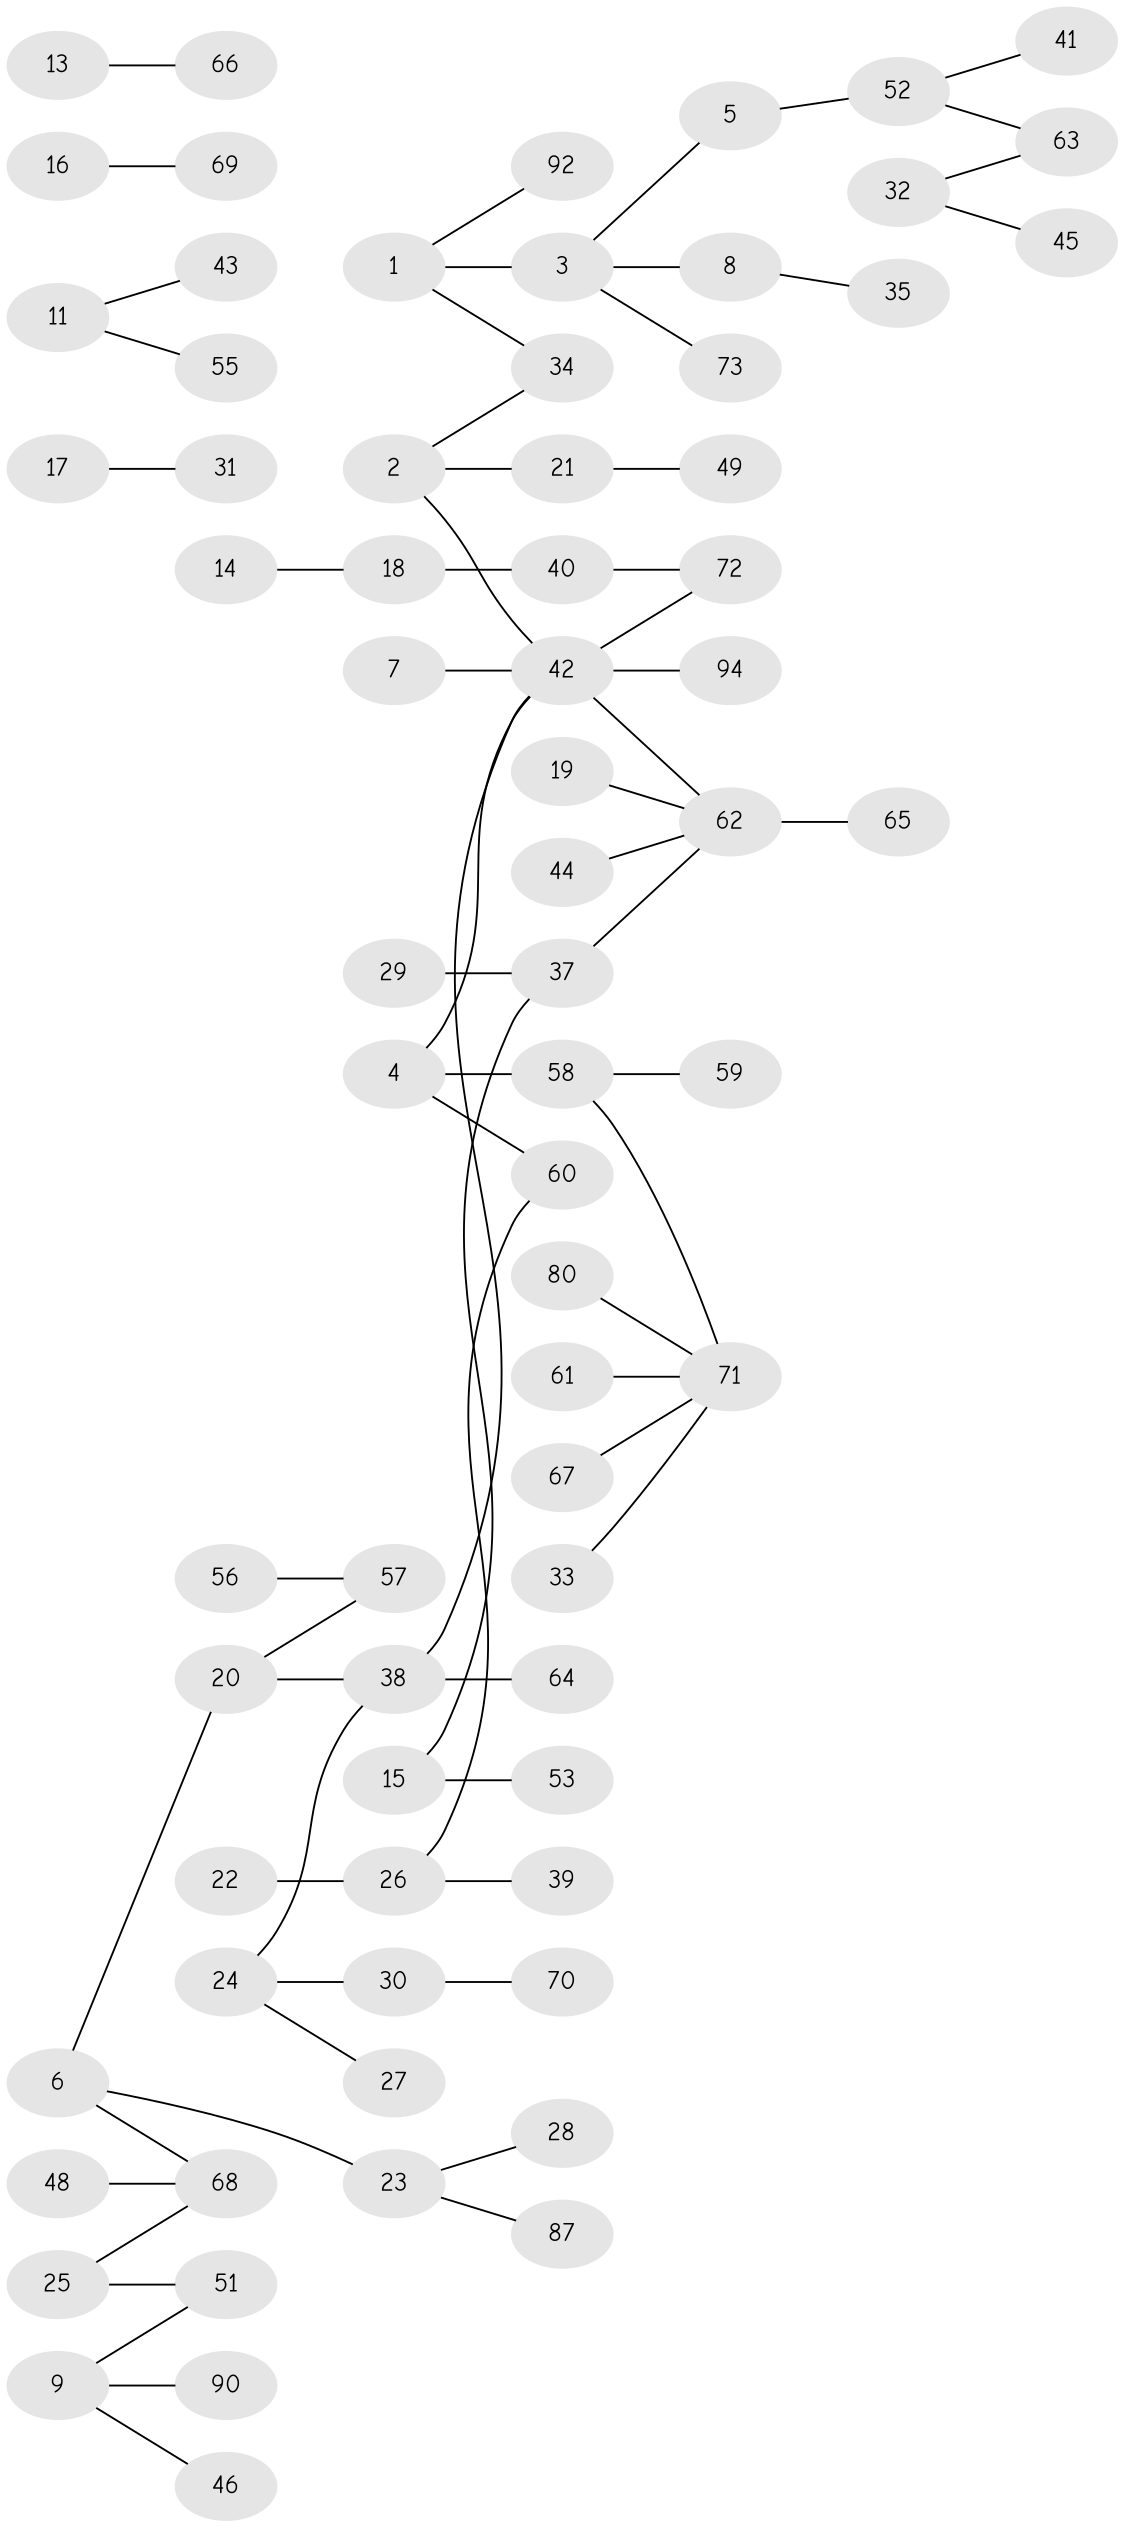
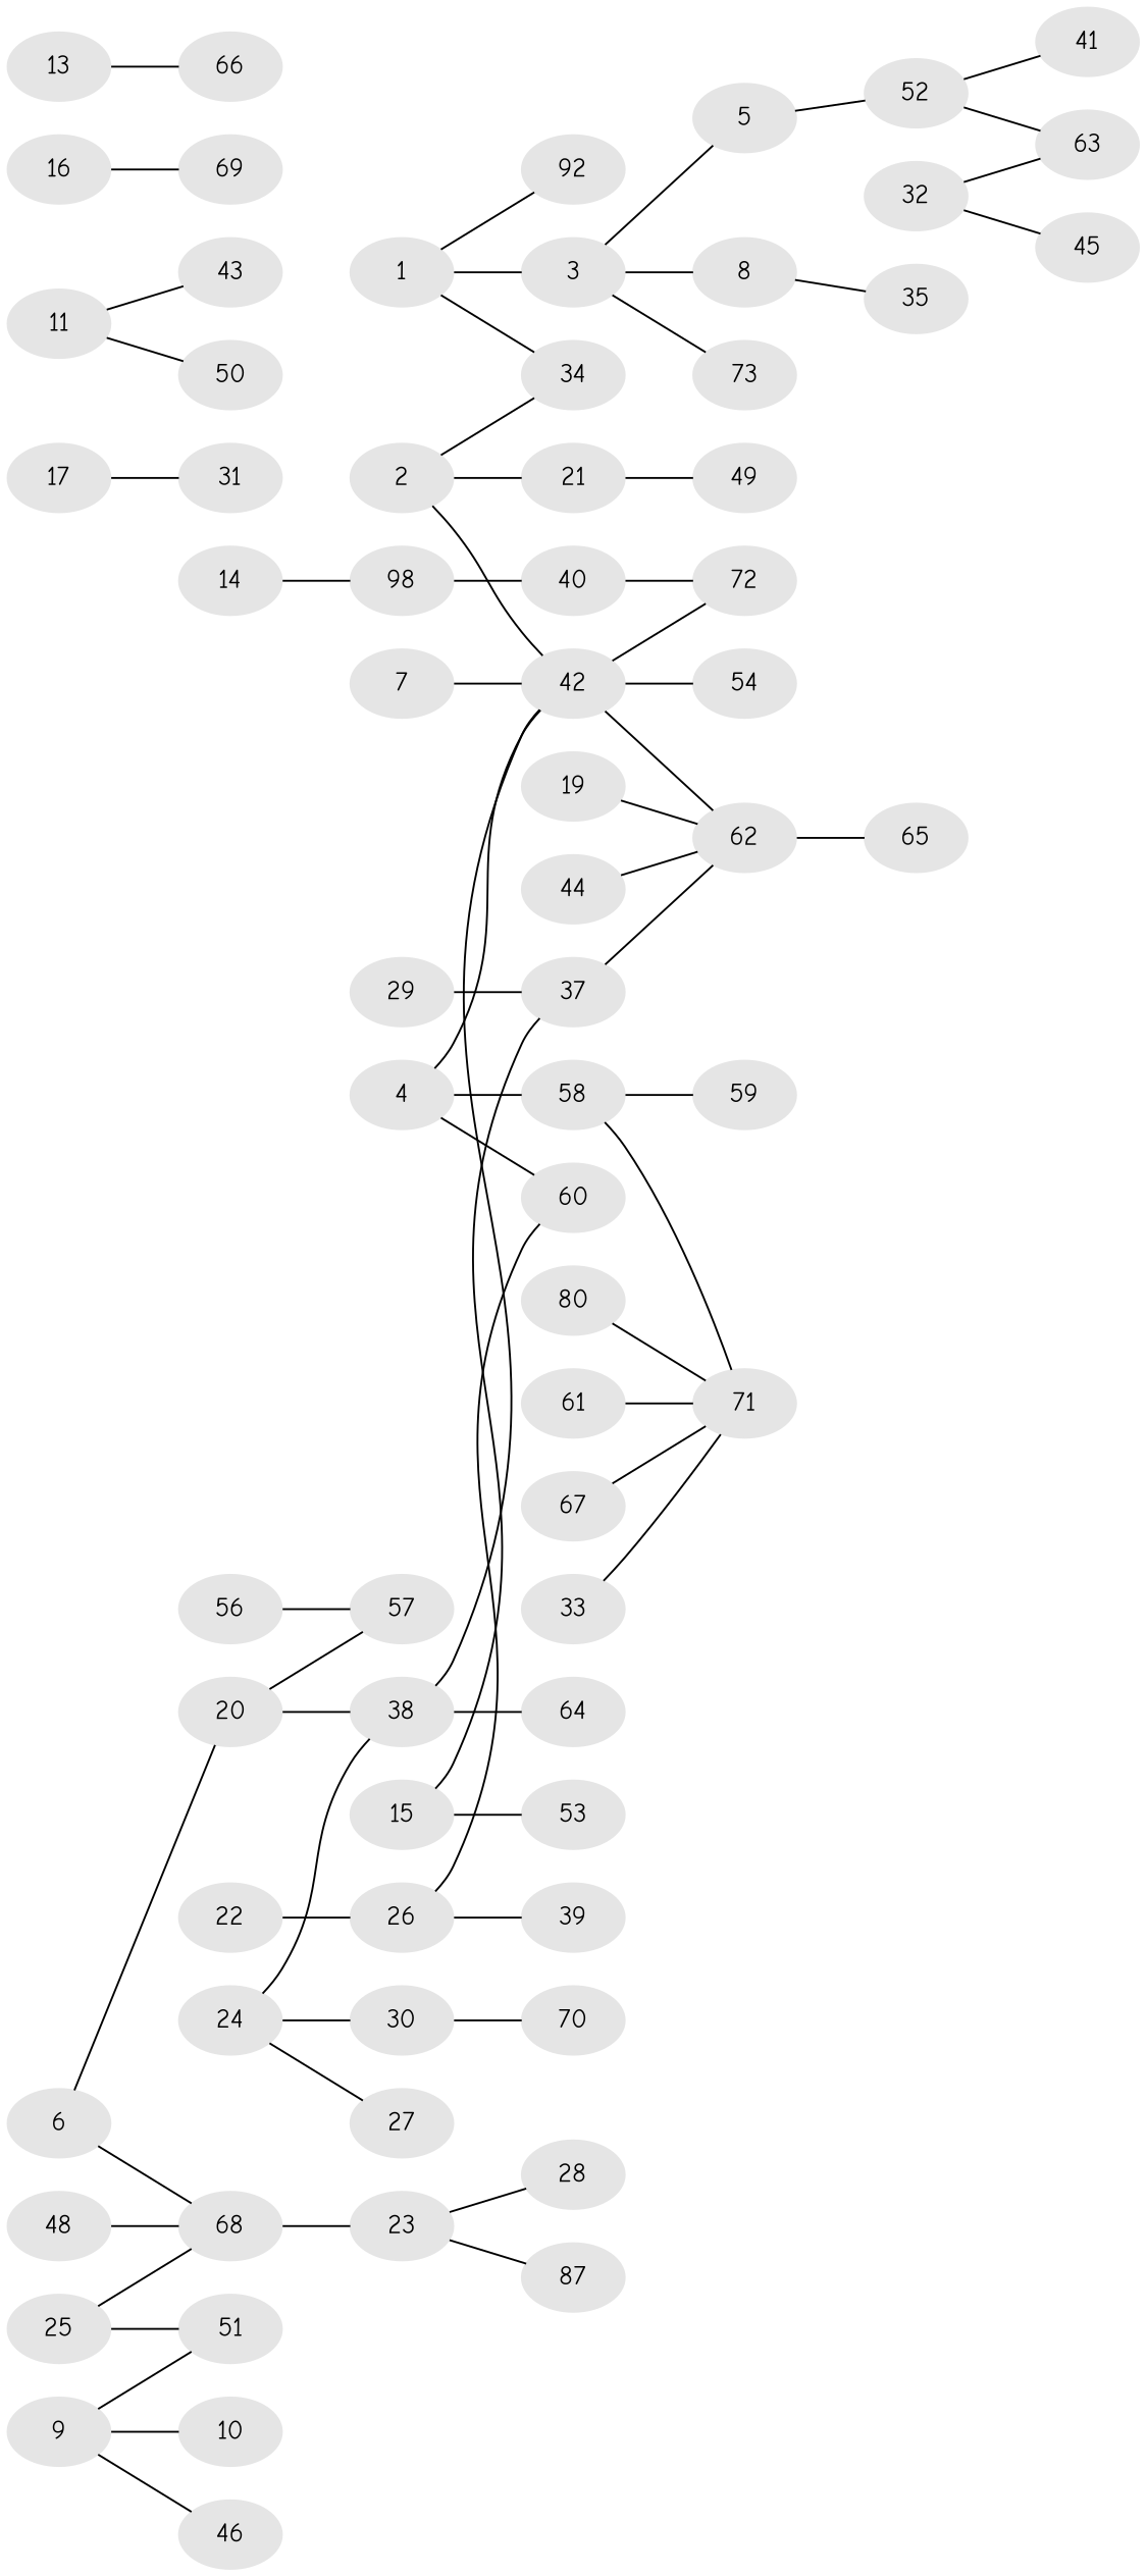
  graph {
    fontname="Comic Neue"
    rankdir=LR
    node [color=gray90 fontname="Comic Neue" style=filled]
    edge [fontname="Comic Neue" weight=1.0]
    1
    3
    n3 [label=92]
    34
    5
    8
    73
    2
    21
    42
    49
    62
    72
-   54 [label=94]
+   54
    52
    35
    17
    31
    4
    58
    60
    59
    71
    41
    63
    6
    20
    23
    68
    38
    57
    28
    n33 [label=87]
    7
    9
    51
-   10 [label=90]
+   10
    46
    11
    43
-   55
+   55 [label=50]
    16
    69
    13
    66
    14
-   18
+   18 [label=98]
    40
    15
    37
    53
    19
    65
    64
    22
    26
    39
    24
    27
    30
    70
    25
    29
    32
    45
    33
    44
    48
    n69 [label=80]
    56
    61
    67
    1 -- 3
    1 -- n3
    1 -- 34
    3 -- 5
    3 -- 8
    3 -- 73
    5 -- 52
    8 -- 35
    2 -- 34
    2 -- 21
    2 -- 42
    21 -- 49
    42 -- 62
    42 -- 72
    42 -- 54
    62 -- 65
    52 -- 41
    52 -- 63
    17 -- 31
    4 -- 42
    4 -- 58
    4 -- 60
    58 -- 59
    58 -- 71
    6 -- 20
-   6 -- 23
+   68 -- 23
    6 -- 68
    20 -- 38
    20 -- 57
    23 -- 28
    23 -- n33
    38 -- 42
    38 -- 64
    7 -- 42
    9 -- 51
    9 -- 10
    9 -- 46
    11 -- 43
    11 -- 55
    16 -- 69
    13 -- 66
    14 -- 18
    18 -- 40
    40 -- 72
    15 -- 37
    15 -- 53
    37 -- 62
    19 -- 62
    22 -- 26
    26 -- 60
    26 -- 39
    24 -- 38
    24 -- 27
    24 -- 30
    30 -- 70
    25 -- 68
    25 -- 51
    29 -- 37
    32 -- 63
    32 -- 45
    33 -- 71
    44 -- 62
    48 -- 68
    n69 -- 71
    56 -- 57
    61 -- 71
    67 -- 71
  }
